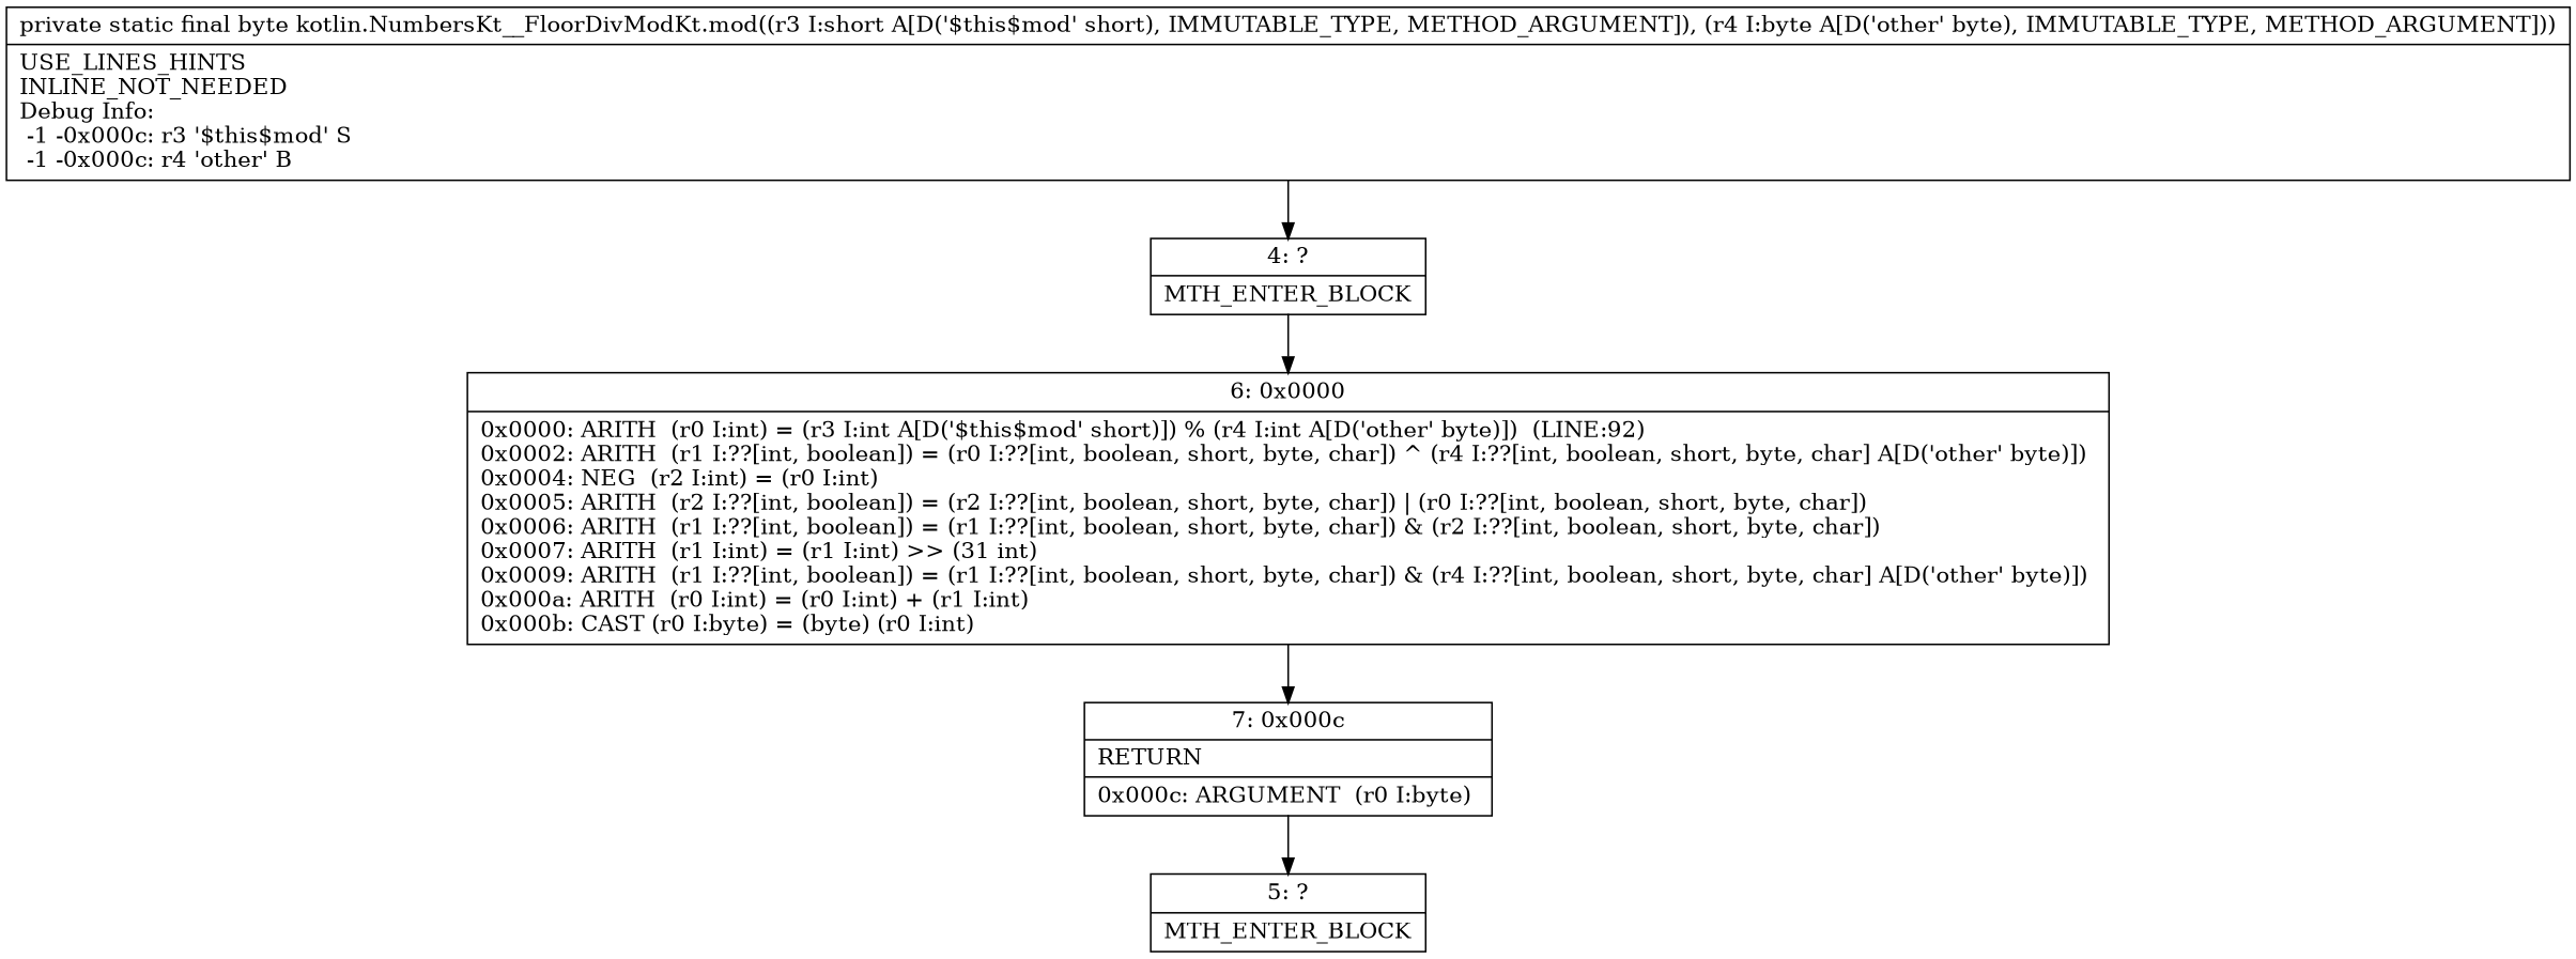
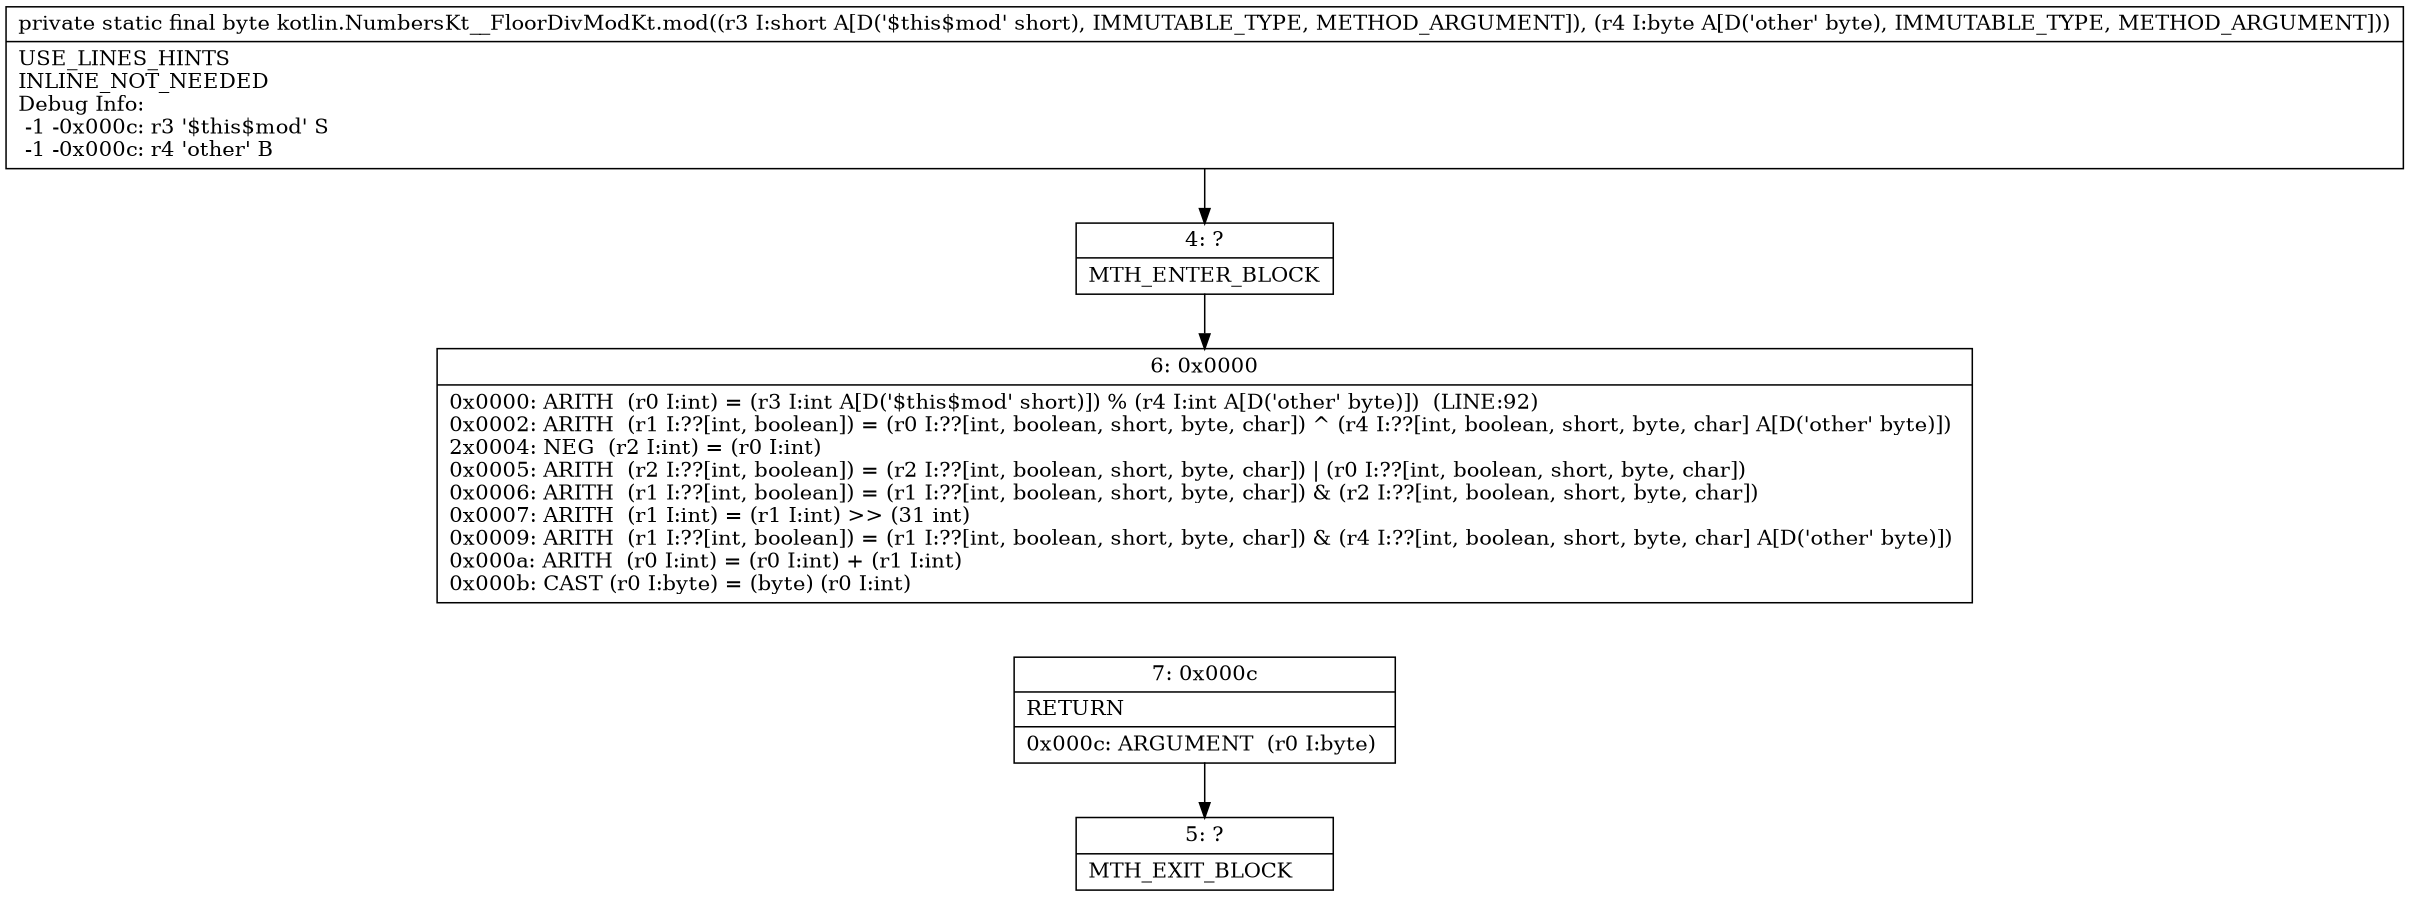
  digraph {
    node [shape=record]
    n1 [label="{4\:\ ?|MTH_ENTER_BLOCK\l}"]
-   n2 [label="{6\:\ 0x0000|0x0000: ARITH  (r0 I:int) = (r3 I:int A[D('$this$mod' short)]) % (r4 I:int A[D('other' byte)])  (LINE:92)\l0x0002: ARITH  (r1 I:??[int, boolean]) = (r0 I:??[int, boolean, short, byte, char]) ^ (r4 I:??[int, boolean, short, byte, char] A[D('other' byte)]) \l0x0004: NEG  (r2 I:int) = (r0 I:int) \l0x0005: ARITH  (r2 I:??[int, boolean]) = (r2 I:??[int, boolean, short, byte, char]) \| (r0 I:??[int, boolean, short, byte, char]) \l0x0006: ARITH  (r1 I:??[int, boolean]) = (r1 I:??[int, boolean, short, byte, char]) & (r2 I:??[int, boolean, short, byte, char]) \l0x0007: ARITH  (r1 I:int) = (r1 I:int) \>\> (31 int) \l0x0009: ARITH  (r1 I:??[int, boolean]) = (r1 I:??[int, boolean, short, byte, char]) & (r4 I:??[int, boolean, short, byte, char] A[D('other' byte)]) \l0x000a: ARITH  (r0 I:int) = (r0 I:int) + (r1 I:int) \l0x000b: CAST (r0 I:byte) = (byte) (r0 I:int) \l}"]
+   n2 [label="{6\:\ 0x0000|0x0000: ARITH  (r0 I:int) = (r3 I:int A[D('$this$mod' short)]) % (r4 I:int A[D('other' byte)])  (LINE:92)\l0x0002: ARITH  (r1 I:??[int, boolean]) = (r0 I:??[int, boolean, short, byte, char]) ^ (r4 I:??[int, boolean, short, byte, char] A[D('other' byte)]) \l2x0004: NEG  (r2 I:int) = (r0 I:int) \l0x0005: ARITH  (r2 I:??[int, boolean]) = (r2 I:??[int, boolean, short, byte, char]) \| (r0 I:??[int, boolean, short, byte, char]) \l0x0006: ARITH  (r1 I:??[int, boolean]) = (r1 I:??[int, boolean, short, byte, char]) & (r2 I:??[int, boolean, short, byte, char]) \l0x0007: ARITH  (r1 I:int) = (r1 I:int) \>\> (31 int) \l0x0009: ARITH  (r1 I:??[int, boolean]) = (r1 I:??[int, boolean, short, byte, char]) & (r4 I:??[int, boolean, short, byte, char] A[D('other' byte)]) \l0x000a: ARITH  (r0 I:int) = (r0 I:int) + (r1 I:int) \l0x000b: CAST (r0 I:byte) = (byte) (r0 I:int) \l}"]
    n3 [label="{7\:\ 0x000c|RETURN\l|0x000c: ARGUMENT  (r0 I:byte) \l}"]
-   n4 [label="{5\:\ ?|MTH_ENTER_BLOCK\l}"]
+   n4 [label="{5\:\ ?|MTH_EXIT_BLOCK\l}"]
    n5 [label="{private static final byte kotlin.NumbersKt__FloorDivModKt.mod((r3 I:short A[D('$this$mod' short), IMMUTABLE_TYPE, METHOD_ARGUMENT]), (r4 I:byte A[D('other' byte), IMMUTABLE_TYPE, METHOD_ARGUMENT]))  | USE_LINES_HINTS\lINLINE_NOT_NEEDED\lDebug Info:\l  \-1 \-0x000c: r3 '$this$mod' S\l  \-1 \-0x000c: r4 'other' B\l}"]
    n1 -> n2
-   n2 -> n3
    n3 -> n4
    n5 -> n1
  }
